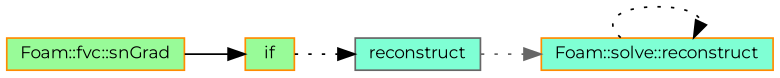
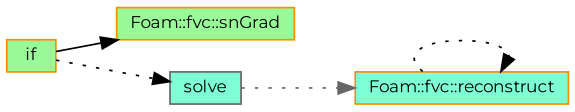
  digraph {
    fontname=Montserrat
    rankdir=LR
    node [color=darkorange fillcolor=palegreen fontname=Montserrat fontsize=10 shape=record style=filled]
    edge [color=black fontname=Montserrat fontsize=10 labelfontname=Helvetica labelfontsize=10 style=dotted]
    n1 [fontcolor=black height=0.2 label=if width=0.4]
    n2 [height=0.2 label="Foam::fvc::snGrad" width=0.4]
-   n3 [color=gray40 fillcolor=aquamarine height=0.2 label=reconstruct width=0.4]
-   n4 [fillcolor=aquamarine height=0.2 label="Foam::solve::reconstruct" width=0.4]
-   n2 -> n1 [style=solid]
+   n3 [color=gray40 fillcolor=aquamarine height=0.2 label=solve width=0.4]
+   n4 [fillcolor=aquamarine height=0.2 label="Foam::fvc::reconstruct" width=0.4]
+   n1 -> n2 [style=solid]
    n1 -> n3
    n3 -> n4 [color=gray40]
    n4 -> n4
  }
